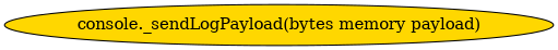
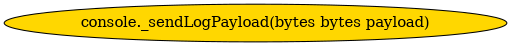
  digraph {
-   "console._sendLogPayload(bytes memory payload)" [height=0.5 width=5.7372 style=filled fillcolor=gold]
+   "console._sendLogPayload(bytes memory payload)" [height=0.5 width=5.7372 style=filled fillcolor=gold label="console._sendLogPayload(bytes bytes payload)"]
  }
